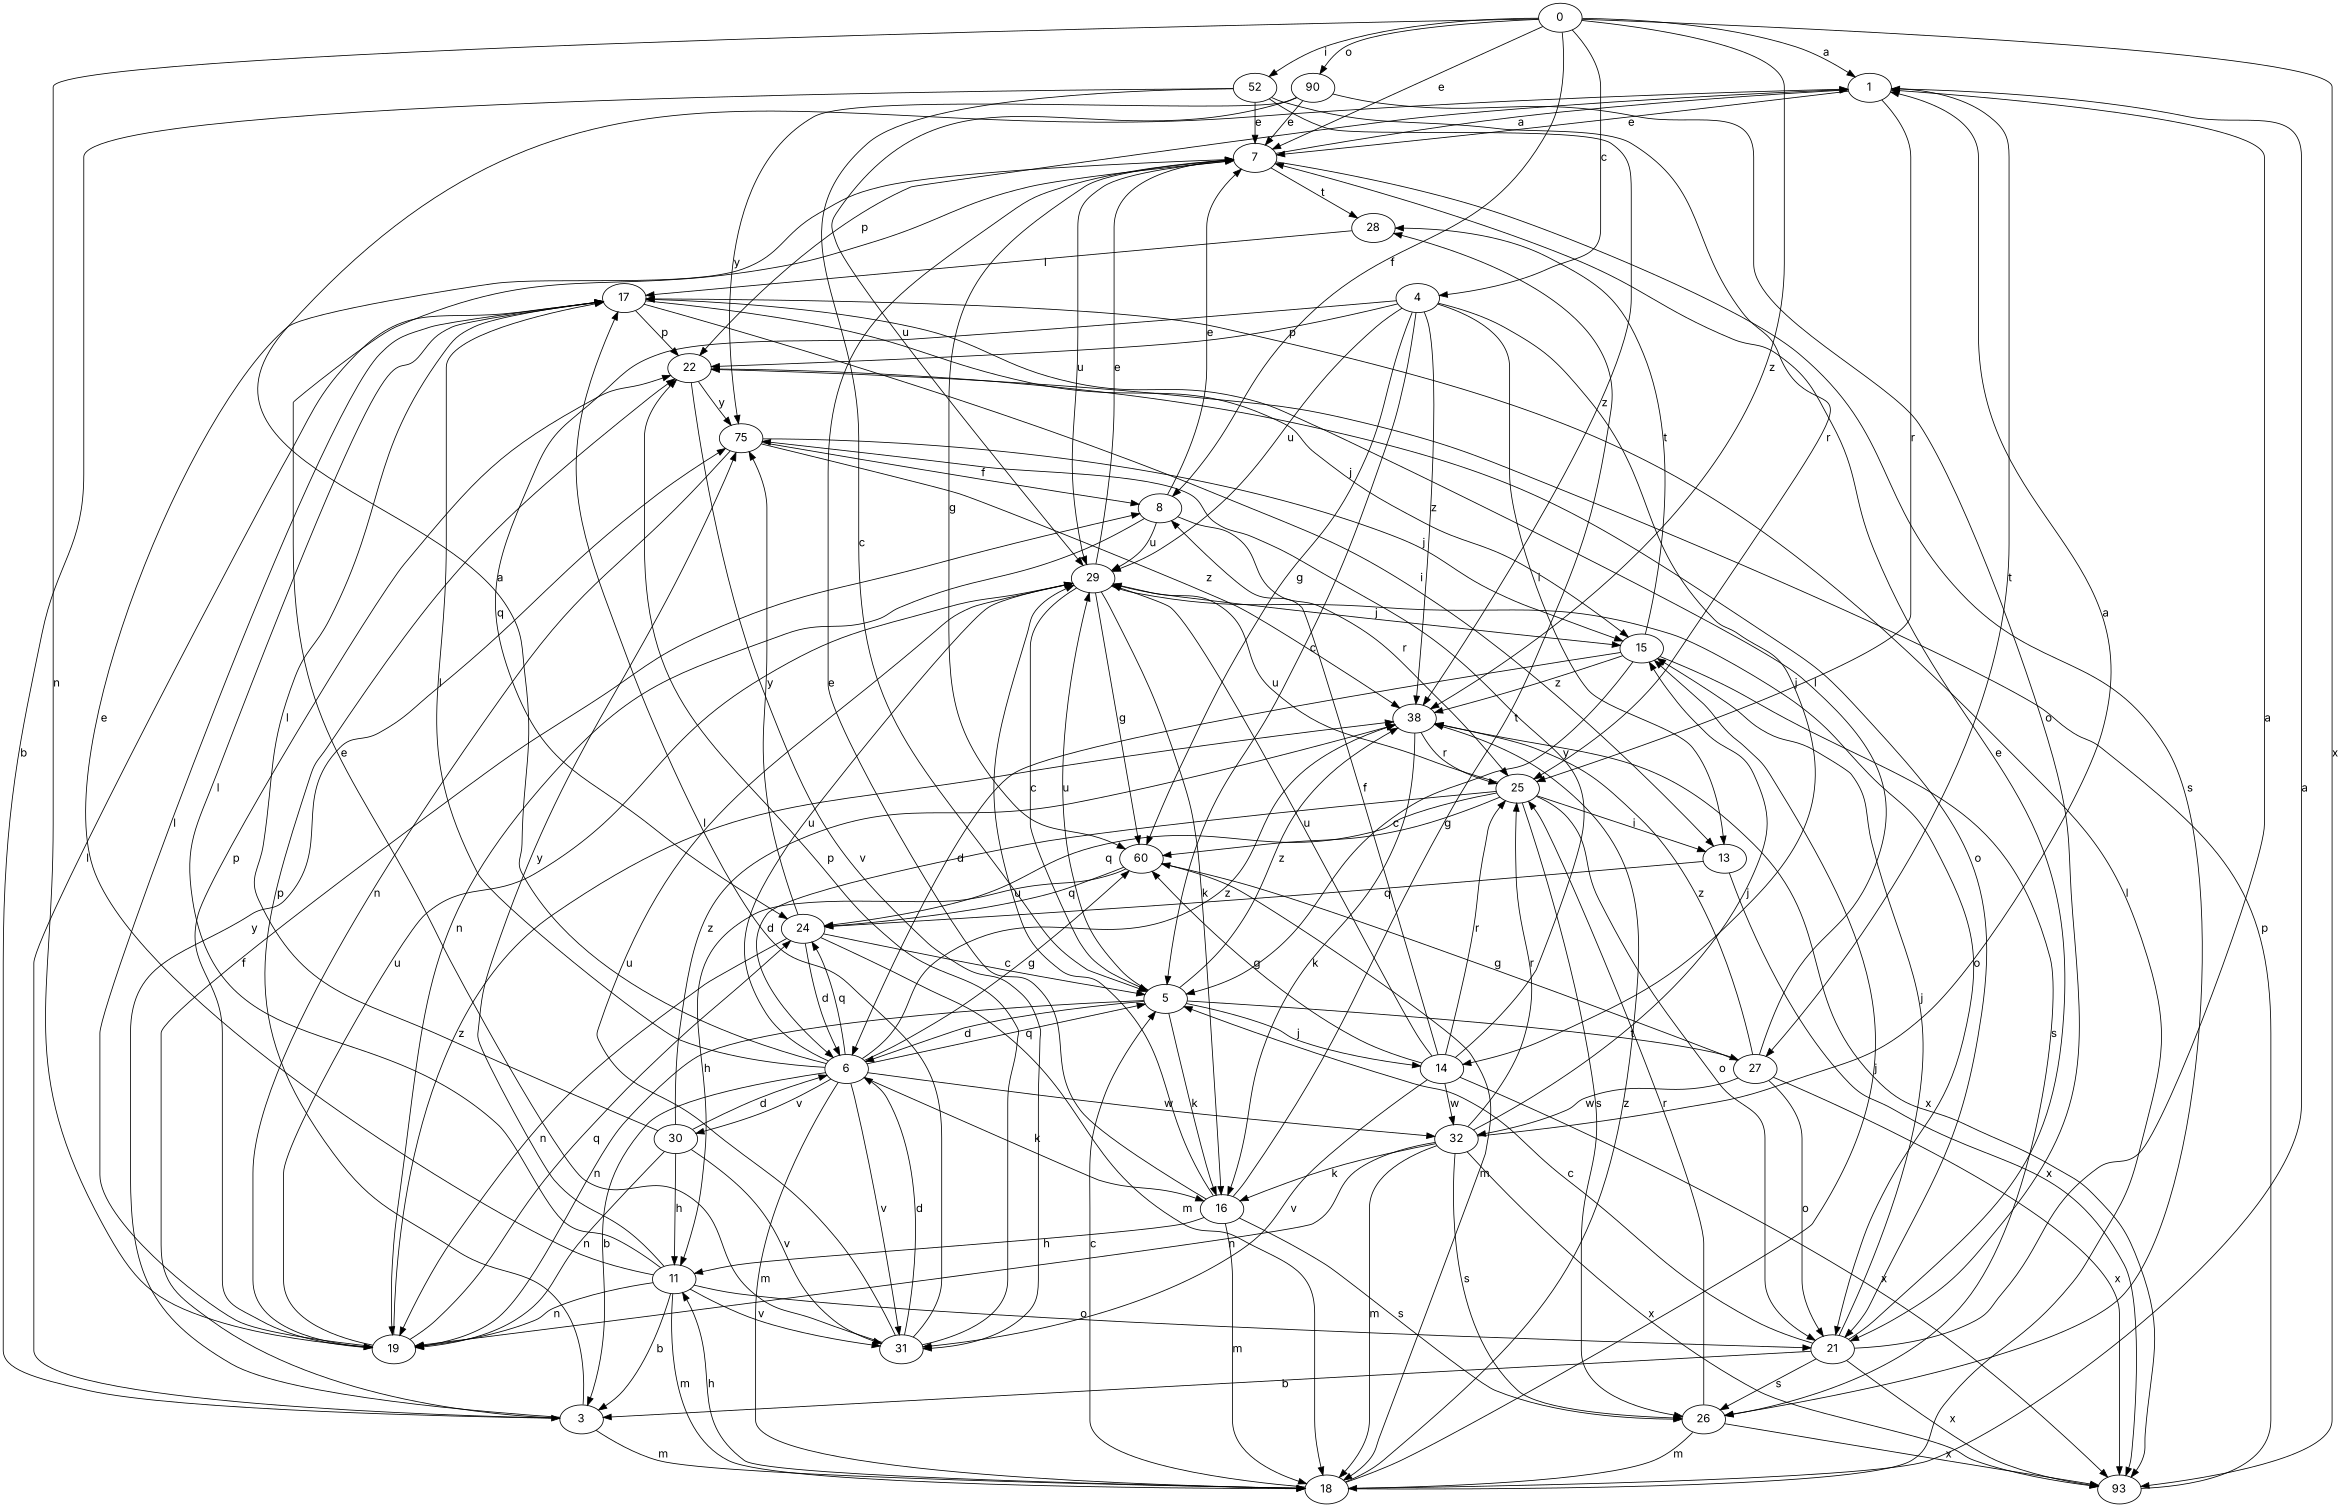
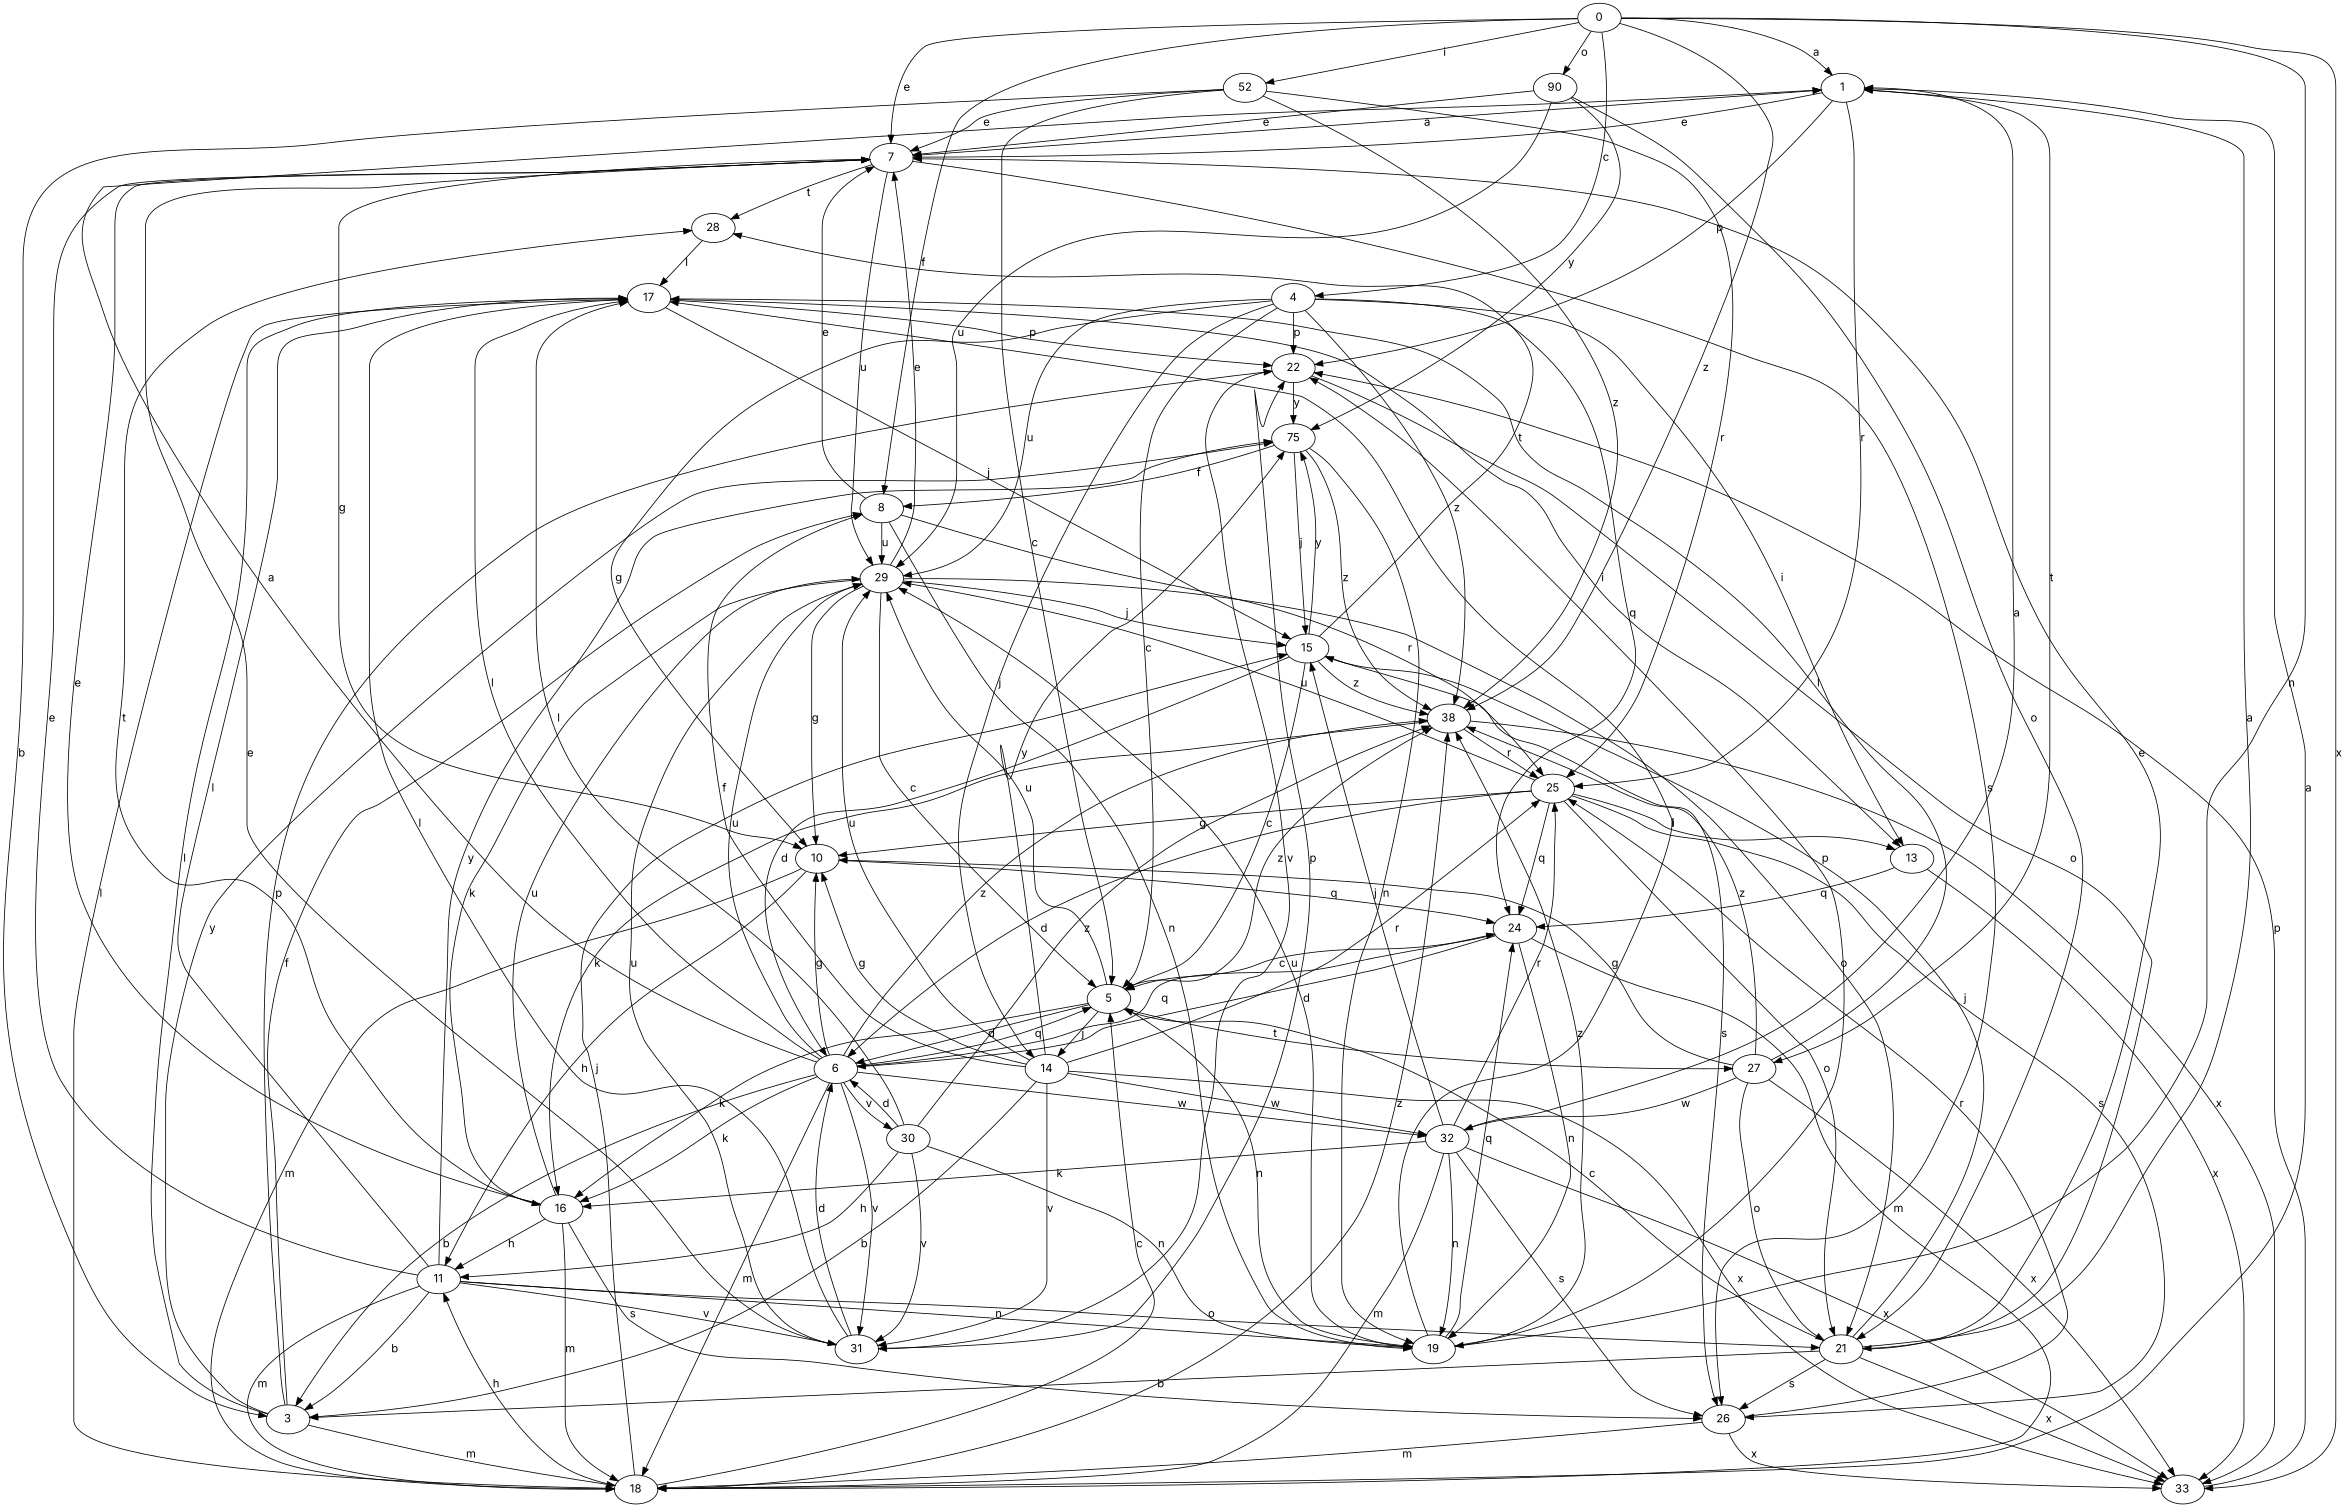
  strict digraph {
    fontname=Inter
    node [fontname=Inter]
    edge [fontname=Inter]
    0
    1
    4
    7
    8
    n6 [label=52]
    19
    n8 [label=90]
-   33 [label=93]
+   33
    38
    22
    25
    27
    5
-   10 [label=60]
+   10
    13
    14
    24
    29
    26
    28
    3
    17
    n24 [label=75]
    21
    16
    31
    6
    32
    18
    15
    11
    30
    0 -> 1 [label=a]
    0 -> 4 [label=c]
    0 -> 7 [label=e]
    0 -> 8 [label=f]
    0 -> n6 [label=i]
    0 -> 19 [label=n]
    0 -> n8 [label=o]
    0 -> 33 [label=x]
    0 -> 38 [label=z]
    1 -> 7 [label=e]
    1 -> 22 [label=p]
    1 -> 25 [label=r]
    1 -> 27 [label=t]
    4 -> 38 [label=z]
    4 -> 22 [label=p]
    4 -> 5 [label=c]
    4 -> 10 [label=g]
    4 -> 13 [label=i]
    4 -> 14 [label=j]
    4 -> 24 [label=q]
    4 -> 29 [label=u]
    7 -> 1 [label=a]
    7 -> 10 [label=g]
    7 -> 29 [label=u]
    7 -> 26 [label=s]
    7 -> 28 [label=t]
    8 -> 7 [label=e]
    8 -> 19 [label=n]
    8 -> 25 [label=r]
    8 -> 29 [label=u]
    n6 -> 7 [label=e]
    n6 -> 38 [label=z]
    n6 -> 25 [label=r]
    n6 -> 5 [label=c]
    n6 -> 3 [label=b]
    19 -> 38 [label=z]
    19 -> 22 [label=p]
    19 -> 24 [label=q]
    19 -> 29 [label=u]
    19 -> 17 [label=l]
    n8 -> 7 [label=e]
    n8 -> 29 [label=u]
    n8 -> n24 [label=y]
    n8 -> 21 [label=o]
    33 -> 22 [label=p]
    38 -> 33 [label=x]
    38 -> 25 [label=r]
    38 -> 16 [label=k]
    22 -> n24 [label=y]
    22 -> 21 [label=o]
    22 -> 31 [label=v]
    25 -> 10 [label=g]
    25 -> 13 [label=i]
    25 -> 24 [label=q]
    25 -> 29 [label=u]
    25 -> 26 [label=s]
    25 -> 21 [label=o]
    25 -> 6 [label=d]
    27 -> 33 [label=x]
    27 -> 38 [label=z]
    27 -> 10 [label=g]
    27 -> 17 [label=l]
    27 -> 21 [label=o]
    27 -> 32 [label=w]
    5 -> 19 [label=n]
    5 -> 38 [label=z]
    5 -> 27 [label=t]
    5 -> 14 [label=j]
    5 -> 29 [label=u]
    5 -> 16 [label=k]
    5 -> 6 [label=d]
    10 -> 24 [label=q]
    10 -> 18 [label=m]
    10 -> 11 [label=h]
    13 -> 33 [label=x]
    13 -> 24 [label=q]
    14 -> 8 [label=f]
    14 -> 33 [label=x]
    14 -> 25 [label=r]
    14 -> 10 [label=g]
    14 -> 29 [label=u]
+   14 -> 3 [label=b]
    14 -> n24 [label=y]
    14 -> 31 [label=v]
    14 -> 32 [label=w]
    24 -> 19 [label=n]
    24 -> 5 [label=c]
    24 -> 6 [label=d]
    24 -> 18 [label=m]
    29 -> 7 [label=e]
    29 -> 5 [label=c]
    29 -> 10 [label=g]
    29 -> 21 [label=o]
    29 -> 16 [label=k]
    29 -> 15 [label=j]
    26 -> 33 [label=x]
    26 -> 25 [label=r]
    26 -> 18 [label=m]
    28 -> 17 [label=l]
    3 -> 8 [label=f]
    3 -> 22 [label=p]
    3 -> 17 [label=l]
    3 -> n24 [label=y]
    3 -> 18 [label=m]
    17 -> 22 [label=p]
    17 -> 13 [label=i]
    17 -> 15 [label=j]
    n24 -> 8 [label=f]
    n24 -> 19 [label=n]
    n24 -> 38 [label=z]
    n24 -> 15 [label=j]
    21 -> 1 [label=a]
    21 -> 7 [label=e]
    21 -> 33 [label=x]
    21 -> 5 [label=c]
    21 -> 26 [label=s]
    21 -> 3 [label=b]
    21 -> 15 [label=j]
    16 -> 7 [label=e]
    16 -> 29 [label=u]
    16 -> 26 [label=s]
    16 -> 28 [label=t]
    16 -> 18 [label=m]
    16 -> 11 [label=h]
    31 -> 7 [label=e]
    31 -> 22 [label=p]
    31 -> 29 [label=u]
    31 -> 17 [label=l]
    31 -> 6 [label=d]
    6 -> 1 [label=a]
    6 -> 38 [label=z]
    6 -> 5 [label=q]
    6 -> 10 [label=g]
    6 -> 24 [label=q]
    6 -> 29 [label=u]
    6 -> 3 [label=b]
    6 -> 17 [label=l]
    6 -> 16 [label=k]
    6 -> 31 [label=v]
    6 -> 32 [label=w]
    6 -> 18 [label=m]
    6 -> 30 [label=v]
    32 -> 1 [label=a]
    32 -> 19 [label=n]
    32 -> 33 [label=x]
    32 -> 25 [label=r]
    32 -> 26 [label=s]
    32 -> 16 [label=k]
    32 -> 18 [label=m]
    32 -> 15 [label=j]
    18 -> 1 [label=a]
    18 -> 38 [label=z]
    18 -> 5 [label=c]
    18 -> 17 [label=l]
    18 -> 15 [label=j]
    18 -> 11 [label=h]
    15 -> 38 [label=z]
    15 -> 5 [label=c]
    15 -> 26 [label=s]
    15 -> 28 [label=t]
-   24 -> n24 [label=y]
+   15 -> n24 [label=y]
    15 -> 6 [label=d]
    11 -> 7 [label=e]
    11 -> 19 [label=n]
    11 -> 3 [label=b]
    11 -> 17 [label=l]
    11 -> n24 [label=y]
    11 -> 21 [label=o]
    11 -> 31 [label=v]
    11 -> 18 [label=m]
    30 -> 19 [label=n]
    30 -> 38 [label=z]
    30 -> 17 [label=l]
    30 -> 31 [label=v]
    30 -> 6 [label=d]
    30 -> 11 [label=h]
  }
